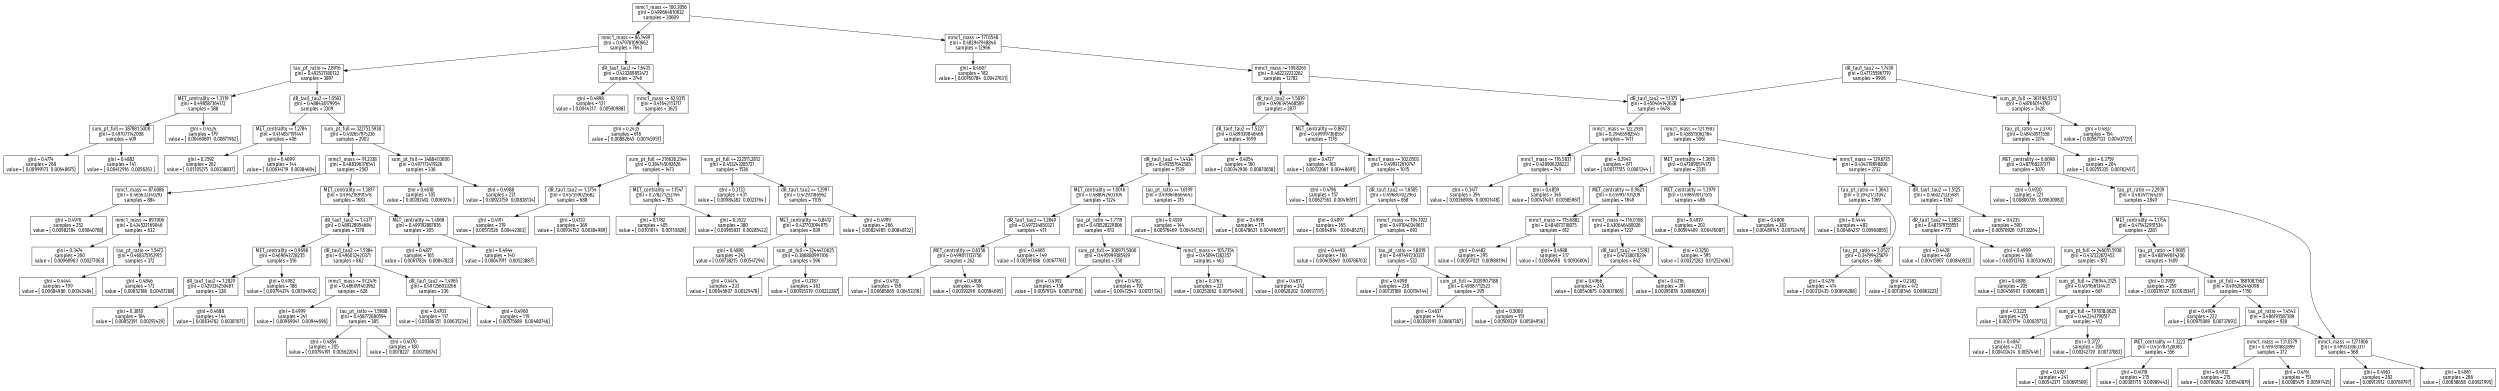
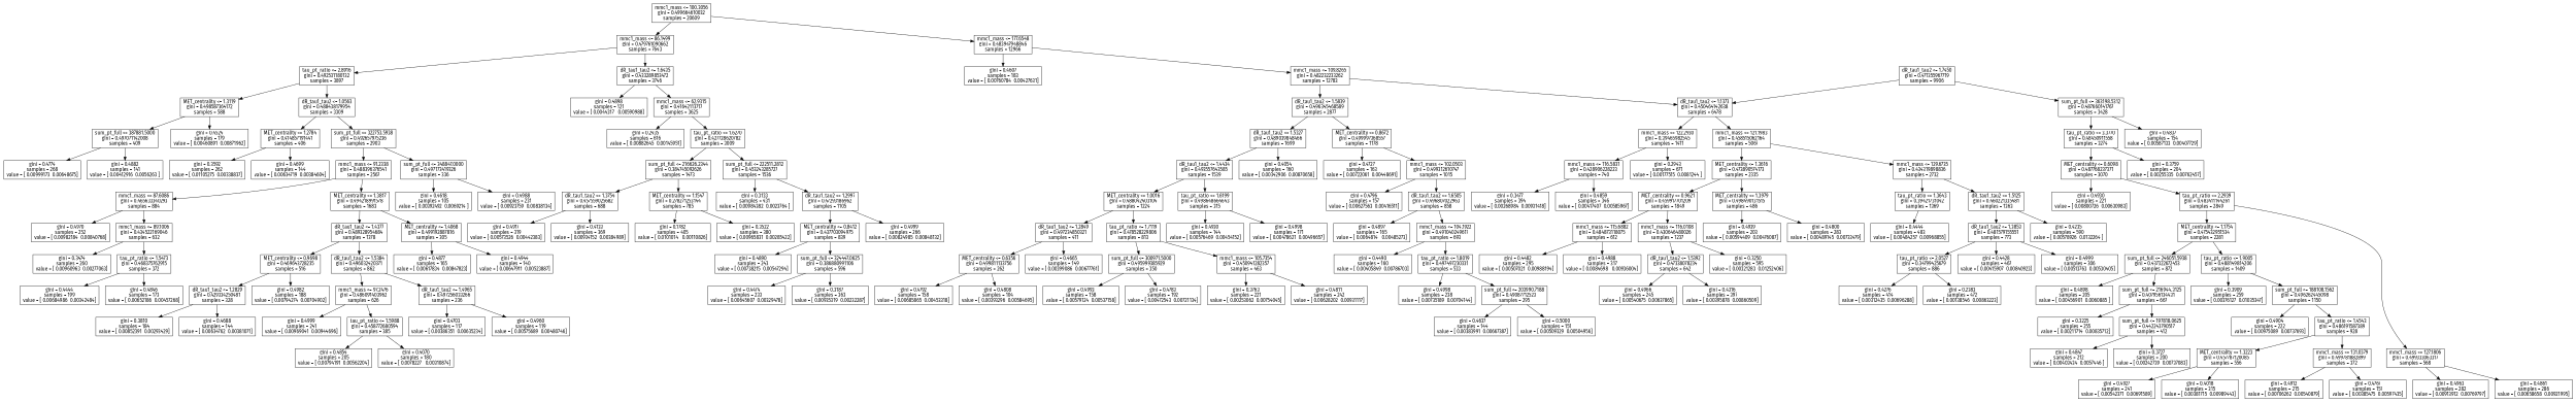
  digraph {
    fontname="Fira Sans"
    node [fontname="Fira Sans" shape=box]
    edge [fontname="Fira Sans"]
    n1 [label="mmc1_mass <= 100.3056\ngini = 0.499664610032\nsamples = 20609"]
    n2 [label="mmc1_mass <= 86.1499\ngini = 0.479761090662\nsamples = 7643"]
    n3 [label="mmc1_mass <= 177.6548\ngini = 0.483947948846\nsamples = 12966"]
    n4 [label="dR_tau1_tau2 <= 1.6435\ngini = 0.433289853472\nsamples = 3746"]
    n5 [label="tau_pt_ratio <= 2.8916\ngini = 0.492531180132\nsamples = 3897"]
    n6 [label="mmc1_mass <= 109.8265\ngini = 0.482232233262\nsamples = 12783"]
    n7 [label="gini = 0.4607\nsamples = 183\nvalue = [ 0.00760784  0.00427631]"]
    n8 [label="mmc1_mass <= 62.9315\ngini = 0.41642113717\nsamples = 3625"]
    n9 [label="gini = 0.4898\nsamples = 121\nvalue = [ 0.0044317   0.00590988]"]
    n10 [label="dR_tau1_tau2 <= 1.0563\ngini = 0.488438179954\nsamples = 3309"]
    n11 [label="MET_centrality <= 1.3119\ngini = 0.498587364172\nsamples = 588"]
    n12 [label="gini = 0.2435\nsamples = 616\nvalue = [ 0.00882645  0.00145951]"]
+   n13 [label="tau_pt_ratio <= 1.6270\ngini = 0.427728620782\nsamples = 3009"]
    n14 [label="sum_pt_full <= 216626.2344\ngini = 0.384745092626\nsamples = 1473"]
    n15 [label="sum_pt_full <= 222511.2812\ngini = 0.453243285727\nsamples = 1536"]
    n16 [label="dR_tau1_tau2 <= 1.3754\ngini = 0.457559025682\nsamples = 688"]
    n17 [label="MET_centrality <= 1.1547\ngini = 0.278271253144\nsamples = 785"]
    n18 [label="gini = 0.3133\nsamples = 431\nvalue = [ 0.00984382  0.0023764 ]"]
    n19 [label="dR_tau1_tau2 <= 1.2997\ngini = 0.47293186962\nsamples = 1105"]
    n20 [label="gini = 0.4917\nsamples = 319\nvalue = [ 0.00573526  0.00442383]"]
    n21 [label="gini = 0.4133\nsamples = 369\nvalue = [ 0.00934152  0.00384989]"]
    n22 [label="gini = 0.1782\nsamples = 405\nvalue = [ 0.0101014   0.00110826]"]
    n23 [label="gini = 0.3522\nsamples = 380\nvalue = [ 0.00965831  0.00285422]"]
    n24 [label="MET_centrality <= 0.8412\ngini = 0.437703094975\nsamples = 839"]
    n25 [label="gini = 0.4999\nsamples = 266\nvalue = [ 0.00824985  0.00848132]"]
    n26 [label="gini = 0.4890\nsamples = 243\nvalue = [ 0.00738215  0.00547294]"]
    n27 [label="sum_pt_full <= 324447.0625\ngini = 0.386880991106\nsamples = 596"]
    n28 [label="gini = 0.3187\nsamples = 363\nvalue = [ 0.00935319  0.00232287]"]
    n29 [label="gini = 0.4474\nsamples = 233\nvalue = [ 0.00645607  0.00329478]"]
    n30 [label="MET_centrality <= 1.2784\ngini = 0.414857191441\nsamples = 406"]
    n31 [label="sum_pt_full <= 322753.5938\ngini = 0.492657975236\nsamples = 2903"]
    n32 [label="sum_pt_full <= 387881.5000\ngini = 0.497071142008\nsamples = 409"]
    n33 [label="gini = 0.4524\nsamples = 179\nvalue = [ 0.00460891  0.00871962]"]
    n34 [label="gini = 0.3592\nsamples = 262\nvalue = [ 0.01105275  0.00338837]"]
    n35 [label="gini = 0.4699\nsamples = 144\nvalue = [ 0.00634719  0.00384604]"]
    n36 [label="mmc1_mass <= 91.2338\ngini = 0.488396376541\nsamples = 2567"]
    n37 [label="sum_pt_full <= 348847.0000\ngini = 0.497173419326\nsamples = 336"]
    n38 [label="mmc1_mass <= 87.6086\ngini = 0.465633340293\nsamples = 884"]
    n39 [label="MET_centrality <= 1.3817\ngini = 0.494218991578\nsamples = 1683"]
    n40 [label="gini = 0.4618\nsamples = 105\nvalue = [ 0.00392492  0.0069214 ]"]
    n41 [label="gini = 0.4988\nsamples = 231\nvalue = [ 0.00923759  0.00838134]"]
    n42 [label="gini = 0.4970\nsamples = 252\nvalue = [ 0.00982184  0.00840768]"]
    n43 [label="mmc1_mass <= 89.1006\ngini = 0.434522169046\nsamples = 632"]
    n44 [label="dR_tau1_tau2 <= 1.4377\ngini = 0.489328954684\nsamples = 1378"]
    n45 [label="MET_centrality <= 1.4068\ngini = 0.499192887816\nsamples = 305"]
    n46 [label="gini = 0.3474\nsamples = 260\nvalue = [ 0.00960963  0.00277063]"]
    n47 [label="tau_pt_ratio <= 1.5473\ngini = 0.468375762915\nsamples = 372"]
    n48 [label="gini = 0.4846\nsamples = 173\nvalue = [ 0.00652186  0.00457268]"]
    n49 [label="gini = 0.4444\nsamples = 199\nvalue = [ 0.00684986  0.00342484]"]
    n50 [label="MET_centrality <= 0.9698\ngini = 0.469643728235\nsamples = 516"]
    n51 [label="dR_tau1_tau2 <= 1.5384\ngini = 0.496032420371\nsamples = 862"]
    n52 [label="gini = 0.4877\nsamples = 165\nvalue = [ 0.00617834  0.00847823]"]
    n53 [label="gini = 0.4944\nsamples = 140\nvalue = [ 0.00647911  0.00523887]"]
    n54 [label="gini = 0.4982\nsamples = 188\nvalue = [ 0.00794274  0.00704902]"]
    n55 [label="dR_tau1_tau2 <= 1.2829\ngini = 0.429334250481\nsamples = 328"]
    n56 [label="dR_tau1_tau2 <= 1.4965\ngini = 0.497256033266\nsamples = 236"]
    n57 [label="mmc1_mass <= 97.2476\ngini = 0.486091403962\nsamples = 626"]
    n58 [label="gini = 0.4688\nsamples = 144\nvalue = [ 0.00634762  0.00381071]"]
    n59 [label="gini = 0.3810\nsamples = 184\nvalue = [ 0.00852391  0.00293429]"]
    n60 [label="gini = 0.4960\nsamples = 119\nvalue = [ 0.00575689  0.00480746]"]
    n61 [label="gini = 0.4703\nsamples = 117\nvalue = [ 0.00386351  0.00635234]"]
    n62 [label="tau_pt_ratio <= 1.5988\ngini = 0.458772680594\nsamples = 385"]
    n63 [label="gini = 0.4999\nsamples = 241\nvalue = [ 0.00969041  0.00944696]"]
    n64 [label="gini = 0.4070\nsamples = 180\nvalue = [ 0.0078227   0.00310874]"]
    n65 [label="gini = 0.4854\nsamples = 205\nvalue = [ 0.00794191  0.00562204]"]
    n66 [label="gini = 0.4774\nsamples = 268\nvalue = [ 0.00999173  0.00648675]"]
    n67 [label="gini = 0.4882\nsamples = 141\nvalue = [ 0.00412916  0.0056263 ]"]
    n68 [label="dR_tau1_tau2 <= 1.5839\ngini = 0.496345468589\nsamples = 2877"]
    n69 [label="dR_tau1_tau2 <= 1.1373\ngini = 0.450464142638\nsamples = 6478"]
    n70 [label="dR_tau1_tau2 <= 1.5327\ngini = 0.489039848466\nsamples = 1699"]
    n71 [label="MET_centrality <= 0.8672\ngini = 0.499997368557\nsamples = 1178"]
    n72 [label="dR_tau1_tau2 <= 1.7450\ngini = 0.471355967719\nsamples = 9906"]
    n73 [label="sum_pt_full <= 363198.5312\ngini = 0.487660141767\nsamples = 3428"]
    n74 [label="dR_tau1_tau2 <= 1.4434\ngini = 0.493557643585\nsamples = 1539"]
    n75 [label="gini = 0.4054\nsamples = 160\nvalue = [ 0.00342906  0.00870658]"]
    n76 [label="gini = 0.4727\nsamples = 163\nvalue = [ 0.00722061  0.00448691]"]
    n77 [label="mmc1_mass <= 102.0503\ngini = 0.499312610747\nsamples = 1015"]
    n78 [label="MET_centrality <= 1.0016\ngini = 0.488042403104\nsamples = 1224"]
    n79 [label="tau_pt_ratio <= 1.6199\ngini = 0.498648664643\nsamples = 315"]
    n80 [label="dR_tau1_tau2 <= 1.2849\ngini = 0.497234850321\nsamples = 411"]
    n81 [label="tau_pt_ratio <= 1.7119\ngini = 0.478528229806\nsamples = 813"]
    n82 [label="gini = 0.4930\nsamples = 144\nvalue = [ 0.00576469  0.00454152]"]
    n83 [label="gini = 0.4998\nsamples = 171\nvalue = [ 0.00478621  0.00496657]"]
    n84 [label="MET_centrality <= 0.6356\ngini = 0.499811133756\nsamples = 262"]
    n85 [label="gini = 0.4665\nsamples = 149\nvalue = [ 0.00399086  0.00677761]"]
    n86 [label="sum_pt_full <= 300971.5000\ngini = 0.495999385929\nsamples = 350"]
    n87 [label="mmc1_mass <= 105.7354\ngini = 0.450941282357\nsamples = 463"]
    n88 [label="gini = 0.4808\nsamples = 104\nvalue = [ 0.00393296  0.00584695]"]
    n89 [label="gini = 0.4792\nsamples = 158\nvalue = [ 0.00685865  0.00453318]"]
    n90 [label="gini = 0.4783\nsamples = 192\nvalue = [ 0.00472543  0.00721134]"]
    n91 [label="gini = 0.4993\nsamples = 158\nvalue = [ 0.00579124  0.00537158]"]
    n92 [label="gini = 0.4811\nsamples = 242\nvalue = [ 0.00628202  0.00931117]"]
    n93 [label="gini = 0.3763\nsamples = 221\nvalue = [ 0.00253062  0.00754045]"]
    n94 [label="gini = 0.4796\nsamples = 157\nvalue = [ 0.00627563  0.00416511]"]
    n95 [label="dR_tau1_tau2 <= 1.6505\ngini = 0.496807022963\nsamples = 858"]
    n96 [label="gini = 0.4897\nsamples = 165\nvalue = [ 0.0064814   0.00485273]"]
    n97 [label="mmc1_mass <= 104.1922\ngini = 0.491040249617\nsamples = 693"]
    n98 [label="gini = 0.4490\nsamples = 160\nvalue = [ 0.00405849  0.00786703]"]
    n99 [label="tau_pt_ratio <= 1.8019\ngini = 0.497497230331\nsamples = 533"]
    n100 [label="sum_pt_full <= 203990.7188\ngini = 0.49087712523\nsamples = 295"]
    n101 [label="gini = 0.4998\nsamples = 238\nvalue = [ 0.00735189  0.00704144]"]
    n102 [label="gini = 0.5000\nsamples = 151\nvalue = [ 0.00509329  0.00504956]"]
    n103 [label="gini = 0.4637\nsamples = 144\nvalue = [ 0.00383991  0.00667387]"]
    n104 [label="mmc1_mass <= 122.2930\ngini = 0.39465982545\nsamples = 1411"]
    n105 [label="mmc1_mass <= 121.1983\ngini = 0.458515062164\nsamples = 5067"]
    n106 [label="tau_pt_ratio <= 3.3770\ngini = 0.48450911558\nsamples = 3274"]
    n107 [label="gini = 0.4837\nsamples = 154\nvalue = [ 0.00587133  0.00407729]"]
    n108 [label="mmc1_mass <= 116.5831\ngini = 0.428906228223\nsamples = 740"]
    n109 [label="gini = 0.2943\nsamples = 671\nvalue = [ 0.00177515  0.0081244 ]"]
    n110 [label="MET_centrality <= 1.3616\ngini = 0.473890574173\nsamples = 2335"]
    n111 [label="mmc1_mass <= 129.6735\ngini = 0.434319898836\nsamples = 2732"]
    n112 [label="gini = 0.3477\nsamples = 394\nvalue = [ 0.00268984  0.00931418]"]
    n113 [label="gini = 0.4859\nsamples = 346\nvalue = [ 0.00417407  0.00585967]"]
    n114 [label="MET_centrality <= 0.9621\ngini = 0.459917701209\nsamples = 1849"]
    n115 [label="MET_centrality <= 1.3979\ngini = 0.498490131515\nsamples = 486"]
    n116 [label="tau_pt_ratio <= 1.3643\ngini = 0.39421731042\nsamples = 1369"]
    n117 [label="dR_tau1_tau2 <= 1.5125\ngini = 0.460221335481\nsamples = 1363"]
    n118 [label="mmc1_mass <= 115.6882\ngini = 0.484873118075\nsamples = 612"]
    n119 [label="mmc1_mass <= 116.0108\ngini = 0.430646480026\nsamples = 1237"]
    n120 [label="gini = 0.4939\nsamples = 203\nvalue = [ 0.00594409  0.00476087]"]
    n121 [label="gini = 0.4800\nsamples = 283\nvalue = [ 0.00489145  0.00733479]"]
    n122 [label="gini = 0.4482\nsamples = 295\nvalue = [ 0.00507021  0.00988194]"]
    n123 [label="gini = 0.4988\nsamples = 317\nvalue = [ 0.0084698   0.00936004]"]
    n124 [label="dR_tau1_tau2 <= 1.5392\ngini = 0.47338078234\nsamples = 642"]
    n125 [label="gini = 0.3250\nsamples = 595\nvalue = [ 0.00321283  0.01252406]"]
    n126 [label="gini = 0.4316\nsamples = 397\nvalue = [ 0.00395878  0.00860509]"]
    n127 [label="gini = 0.4966\nsamples = 245\nvalue = [ 0.00540675  0.00637865]"]
    n128 [label="gini = 0.4444\nsamples = 483\nvalue = [ 0.00484257  0.00968855]"]
    n129 [label="tau_pt_ratio <= 2.0527\ngini = 0.34799425679\nsamples = 886"]
    n130 [label="dR_tau1_tau2 <= 1.3853\ngini = 0.481579155551\nsamples = 773"]
    n131 [label="gini = 0.4235\nsamples = 590\nvalue = [ 0.00578926  0.0132264 ]"]
    n132 [label="gini = 0.2383\nsamples = 472\nvalue = [ 0.00138546  0.00863223]"]
    n133 [label="gini = 0.4276\nsamples = 414\nvalue = [ 0.00312435  0.00696288]"]
    n134 [label="gini = 0.4428\nsamples = 467\nvalue = [ 0.00415907  0.00840923]"]
    n135 [label="gini = 0.4999\nsamples = 306\nvalue = [ 0.00513763  0.00530405]"]
    n136 [label="MET_centrality <= 0.6098\ngini = 0.487768237371\nsamples = 3070"]
    n137 [label="gini = 0.3759\nsamples = 204\nvalue = [ 0.00255335  0.00762457]"]
    n138 [label="gini = 0.4930\nsamples = 221\nvalue = [ 0.00800726  0.00630983]"]
    n139 [label="tau_pt_ratio <= 2.2939\ngini = 0.483411144261\nsamples = 2849"]
    n140 [label="MET_centrality <= 1.1754\ngini = 0.475432951534\nsamples = 2281"]
    n141 [label="mmc1_mass <= 127.1806\ngini = 0.499333063317\nsamples = 568"]
    n142 [label="sum_pt_full <= 246051.5938\ngini = 0.437322672453\nsamples = 872"]
    n143 [label="tau_pt_ratio <= 1.9005\ngini = 0.488149814206\nsamples = 1409"]
    n144 [label="gini = 0.4963\nsamples = 282\nvalue = [ 0.00913912  0.00769797]"]
    n145 [label="gini = 0.4861\nsamples = 286\nvalue = [ 0.00658658  0.00921995]"]
    n146 [label="sum_pt_full <= 216944.3125\ngini = 0.407956134431\nsamples = 667"]
    n147 [label="gini = 0.4898\nsamples = 205\nvalue = [ 0.00456901  0.0060885 ]"]
    n148 [label="sum_pt_full <= 188108.1562\ngini = 0.496262445098\nsamples = 1150"]
    n149 [label="gini = 0.3909\nsamples = 259\nvalue = [ 0.00376127  0.01035347]"]
    n150 [label="sum_pt_full <= 197818.0625\ngini = 0.442243790517\nsamples = 412"]
    n151 [label="gini = 0.3225\nsamples = 255\nvalue = [ 0.00211714  0.00835712]"]
    n152 [label="gini = 0.3727\nsamples = 200\nvalue = [ 0.00242739  0.00737083]"]
    n153 [label="gini = 0.4847\nsamples = 212\nvalue = [ 0.00403434  0.0057446 ]"]
    n154 [label="gini = 0.4904\nsamples = 222\nvalue = [ 0.00975089  0.00737693]"]
    n155 [label="tau_pt_ratio <= 1.4543\ngini = 0.486191587389\nsamples = 928"]
    n156 [label="MET_centrality <= 1.3223\ngini = 0.457787120085\nsamples = 556"]
    n157 [label="mmc1_mass <= 131.0379\ngini = 0.499781882899\nsamples = 372"]
    n158 [label="gini = 0.4927\nsamples = 241\nvalue = [ 0.00542371  0.00691589]"]
    n159 [label="gini = 0.4018\nsamples = 315\nvalue = [ 0.00381715  0.00989443]"]
    n160 [label="gini = 0.4912\nsamples = 215\nvalue = [ 0.00706262  0.00540879]"]
    n161 [label="gini = 0.4767\nsamples = 157\nvalue = [ 0.00385475  0.00597435]"]
    n1 -> n2
    n1 -> n3
    n2 -> n4
    n2 -> n5
    n3 -> n6
    n3 -> n7
    n4 -> n8
    n4 -> n9
    n5 -> n10
    n5 -> n11
    n6 -> n68
    n6 -> n69
    n8 -> n12
+   n8 -> n13
    n10 -> n30
    n10 -> n31
    n11 -> n32
    n11 -> n33
+   n13 -> n14
+   n13 -> n15
    n14 -> n16
    n14 -> n17
    n15 -> n18
    n15 -> n19
    n16 -> n20
    n16 -> n21
    n17 -> n22
    n17 -> n23
    n19 -> n24
    n19 -> n25
    n24 -> n26
    n24 -> n27
    n27 -> n28
    n27 -> n29
    n30 -> n34
    n30 -> n35
    n31 -> n36
    n31 -> n37
    n32 -> n66
    n32 -> n67
    n36 -> n38
    n36 -> n39
    n37 -> n40
    n37 -> n41
    n38 -> n42
    n38 -> n43
    n39 -> n44
    n39 -> n45
    n43 -> n46
    n43 -> n47
    n44 -> n50
    n44 -> n51
    n45 -> n52
    n45 -> n53
    n47 -> n48
    n47 -> n49
    n50 -> n54
    n50 -> n55
    n51 -> n56
    n51 -> n57
    n55 -> n58
    n55 -> n59
    n56 -> n60
    n56 -> n61
+   n57 -> n62
    n57 -> n63
    n62 -> n64
    n62 -> n65
    n68 -> n70
    n68 -> n71
    n69 -> n104
+   n69 -> n105
    n70 -> n74
    n70 -> n75
    n71 -> n76
    n71 -> n77
    n72 -> n69
    n72 -> n73
    n73 -> n106
    n73 -> n107
    n74 -> n78
    n74 -> n79
    n77 -> n94
    n77 -> n95
    n78 -> n80
    n78 -> n81
    n79 -> n82
    n79 -> n83
    n80 -> n84
    n80 -> n85
    n81 -> n86
    n81 -> n87
    n84 -> n88
    n84 -> n89
    n86 -> n90
    n86 -> n91
    n87 -> n92
    n87 -> n93
    n95 -> n96
    n95 -> n97
    n97 -> n98
    n97 -> n99
    n99 -> n100
    n99 -> n101
    n100 -> n102
    n100 -> n103
    n104 -> n108
    n104 -> n109
    n105 -> n110
    n105 -> n111
    n106 -> n136
    n106 -> n137
    n108 -> n112
    n108 -> n113
    n110 -> n114
    n110 -> n115
    n111 -> n116
    n111 -> n117
    n114 -> n118
    n114 -> n119
    n115 -> n120
    n115 -> n121
    n116 -> n128
-   n116 -> n129
+   n130 -> n129
    n117 -> n130
    n117 -> n131
    n118 -> n122
    n118 -> n123
    n119 -> n124
    n119 -> n125
    n124 -> n126
    n124 -> n127
    n129 -> n132
    n129 -> n133
    n130 -> n134
    n130 -> n135
    n136 -> n138
    n136 -> n139
    n139 -> n140
    n139 -> n141
    n140 -> n142
    n140 -> n143
    n141 -> n144
    n141 -> n145
    n142 -> n146
    n142 -> n147
    n143 -> n148
    n143 -> n149
    n146 -> n150
    n146 -> n151
    n148 -> n154
    n148 -> n155
    n150 -> n152
    n150 -> n153
    n155 -> n156
-   n155 -> n141
+   n155 -> n157
    n156 -> n158
    n156 -> n159
    n157 -> n160
    n157 -> n161
  }
